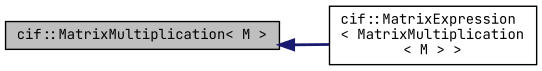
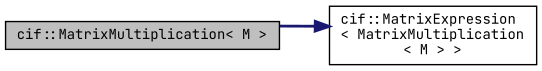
  digraph {
    rankdir=LR
    fontname="JetBrains Mono"
    node [color=black fontname="JetBrains Mono" fontsize=10 shape=record style=filled]
    n1 [fillcolor=grey75 fontcolor=black height=0.2 label="cif::MatrixMultiplication\< M \>" width=0.4]
    n2 [fillcolor=white height=0.2 label="cif::MatrixExpression\l\< MatrixMultiplication\l\< M \> \>" width=0.4]
-   n1 -> n2 [color=midnightblue dir=back fontname="JetBrains Mono" fontsize=10 labelfontname=Helvetica labelfontsize=10 style=bold]
+   n2 -> n1 [color=midnightblue dir=back fontname="JetBrains Mono" fontsize=10 labelfontname=Helvetica labelfontsize=10 style=bold]
  }
